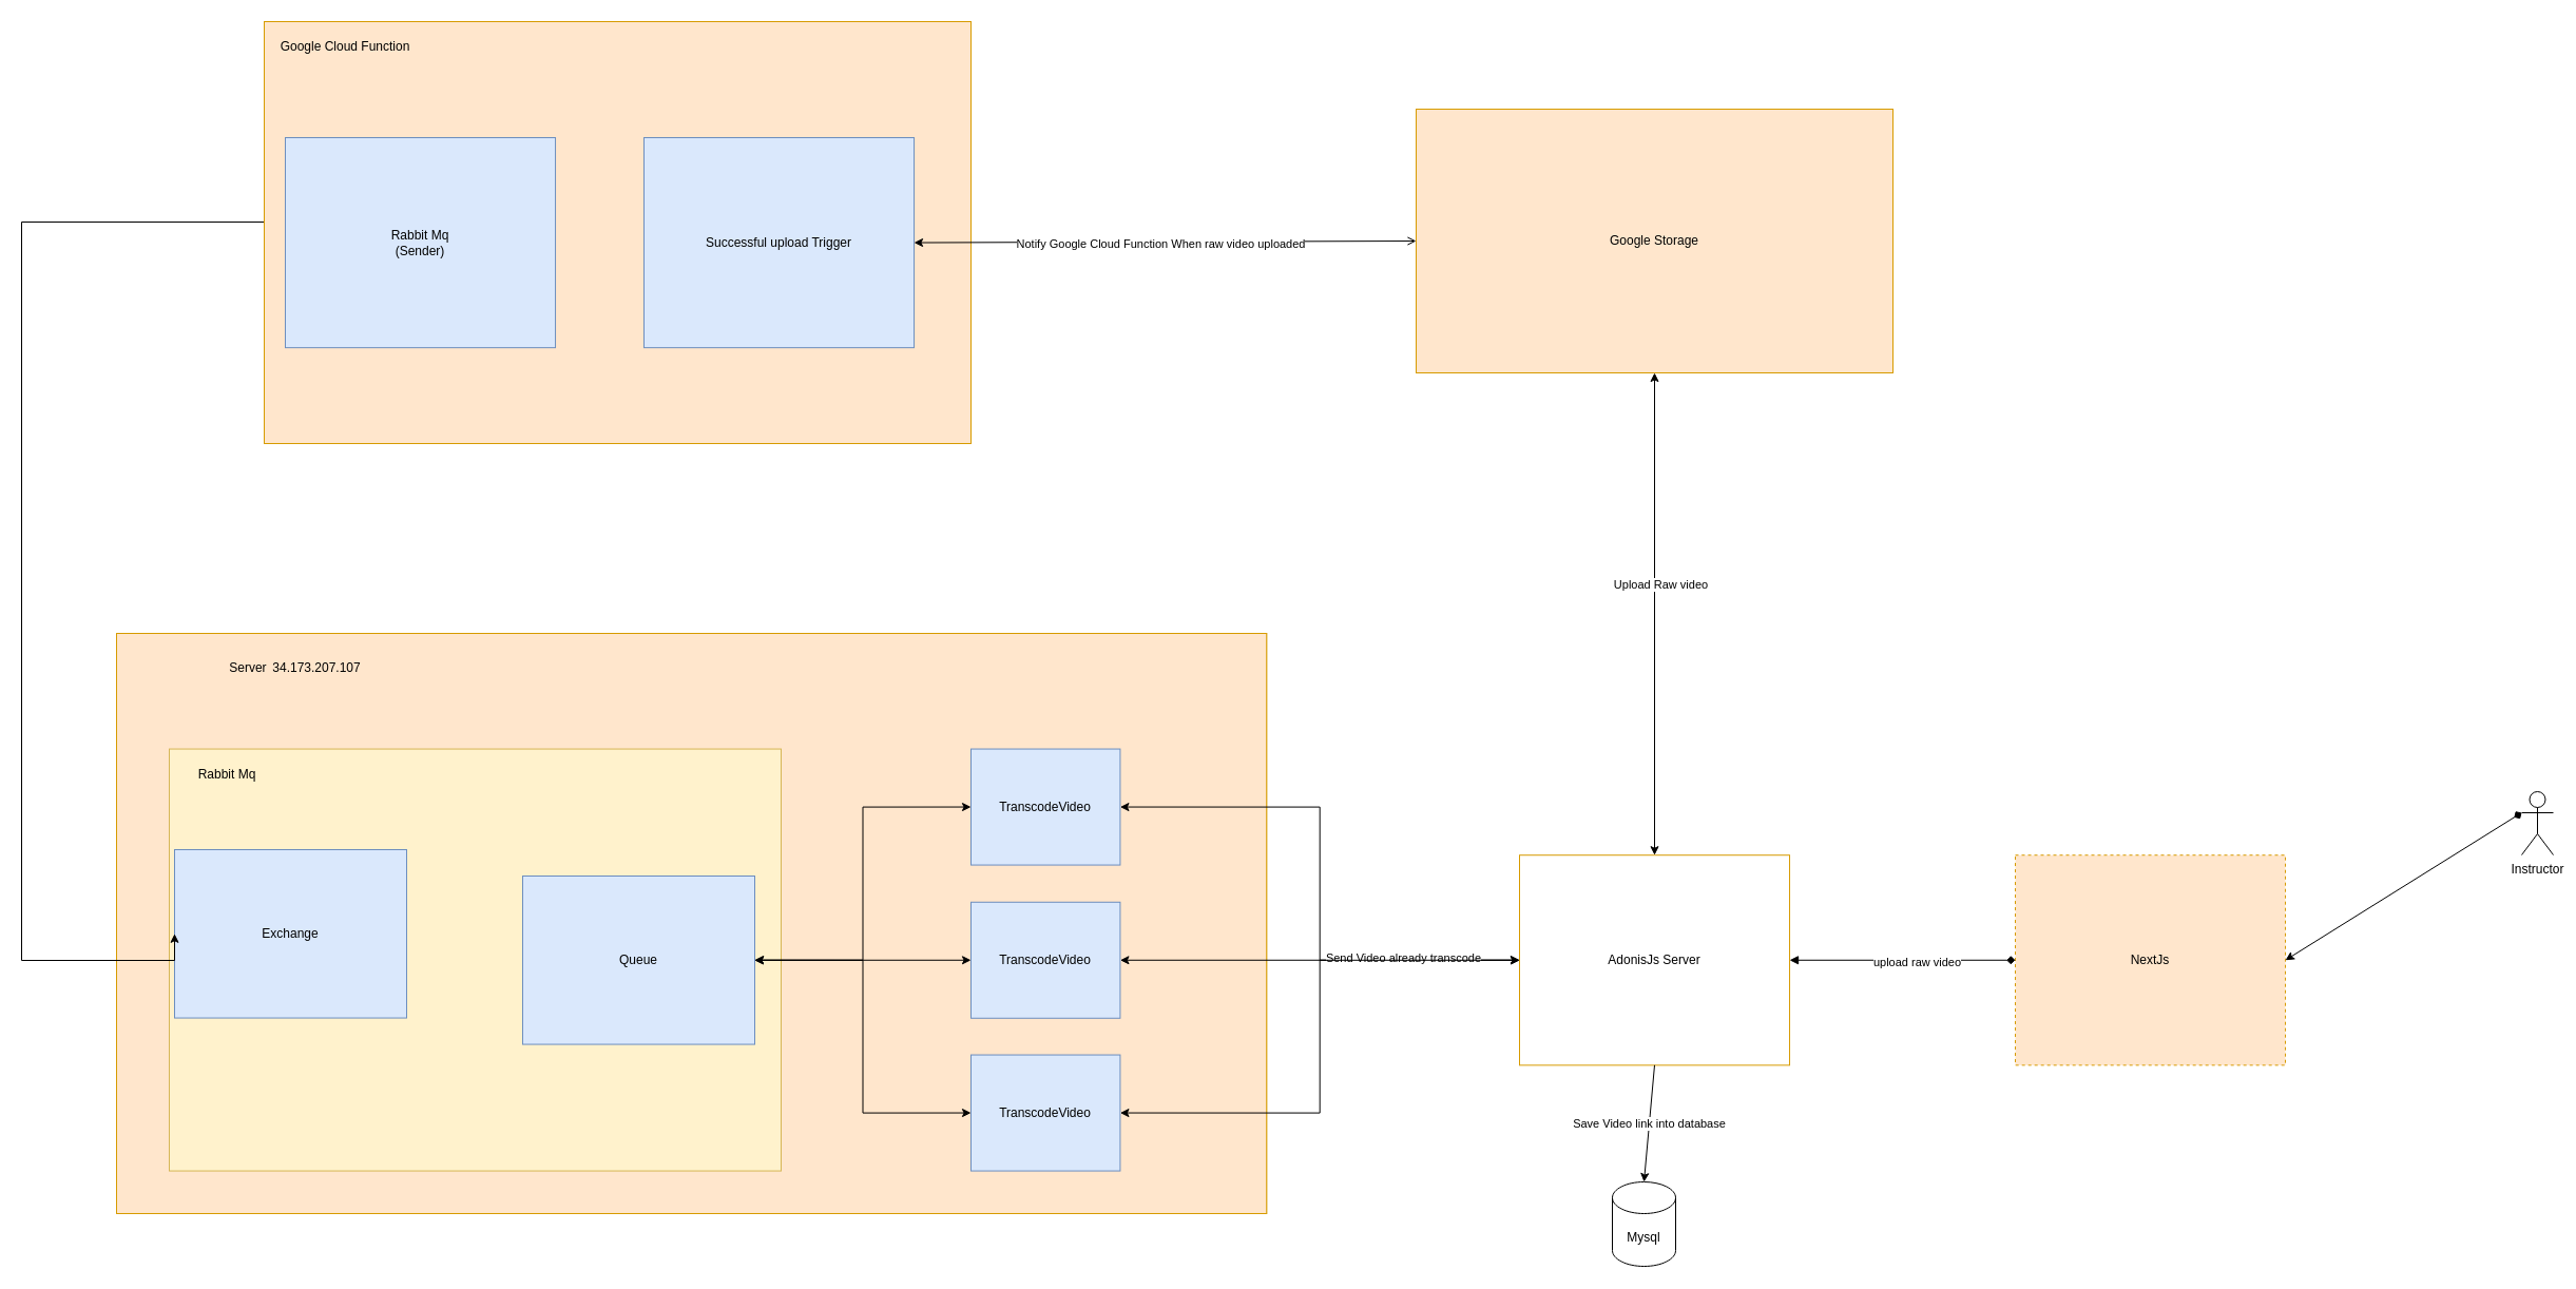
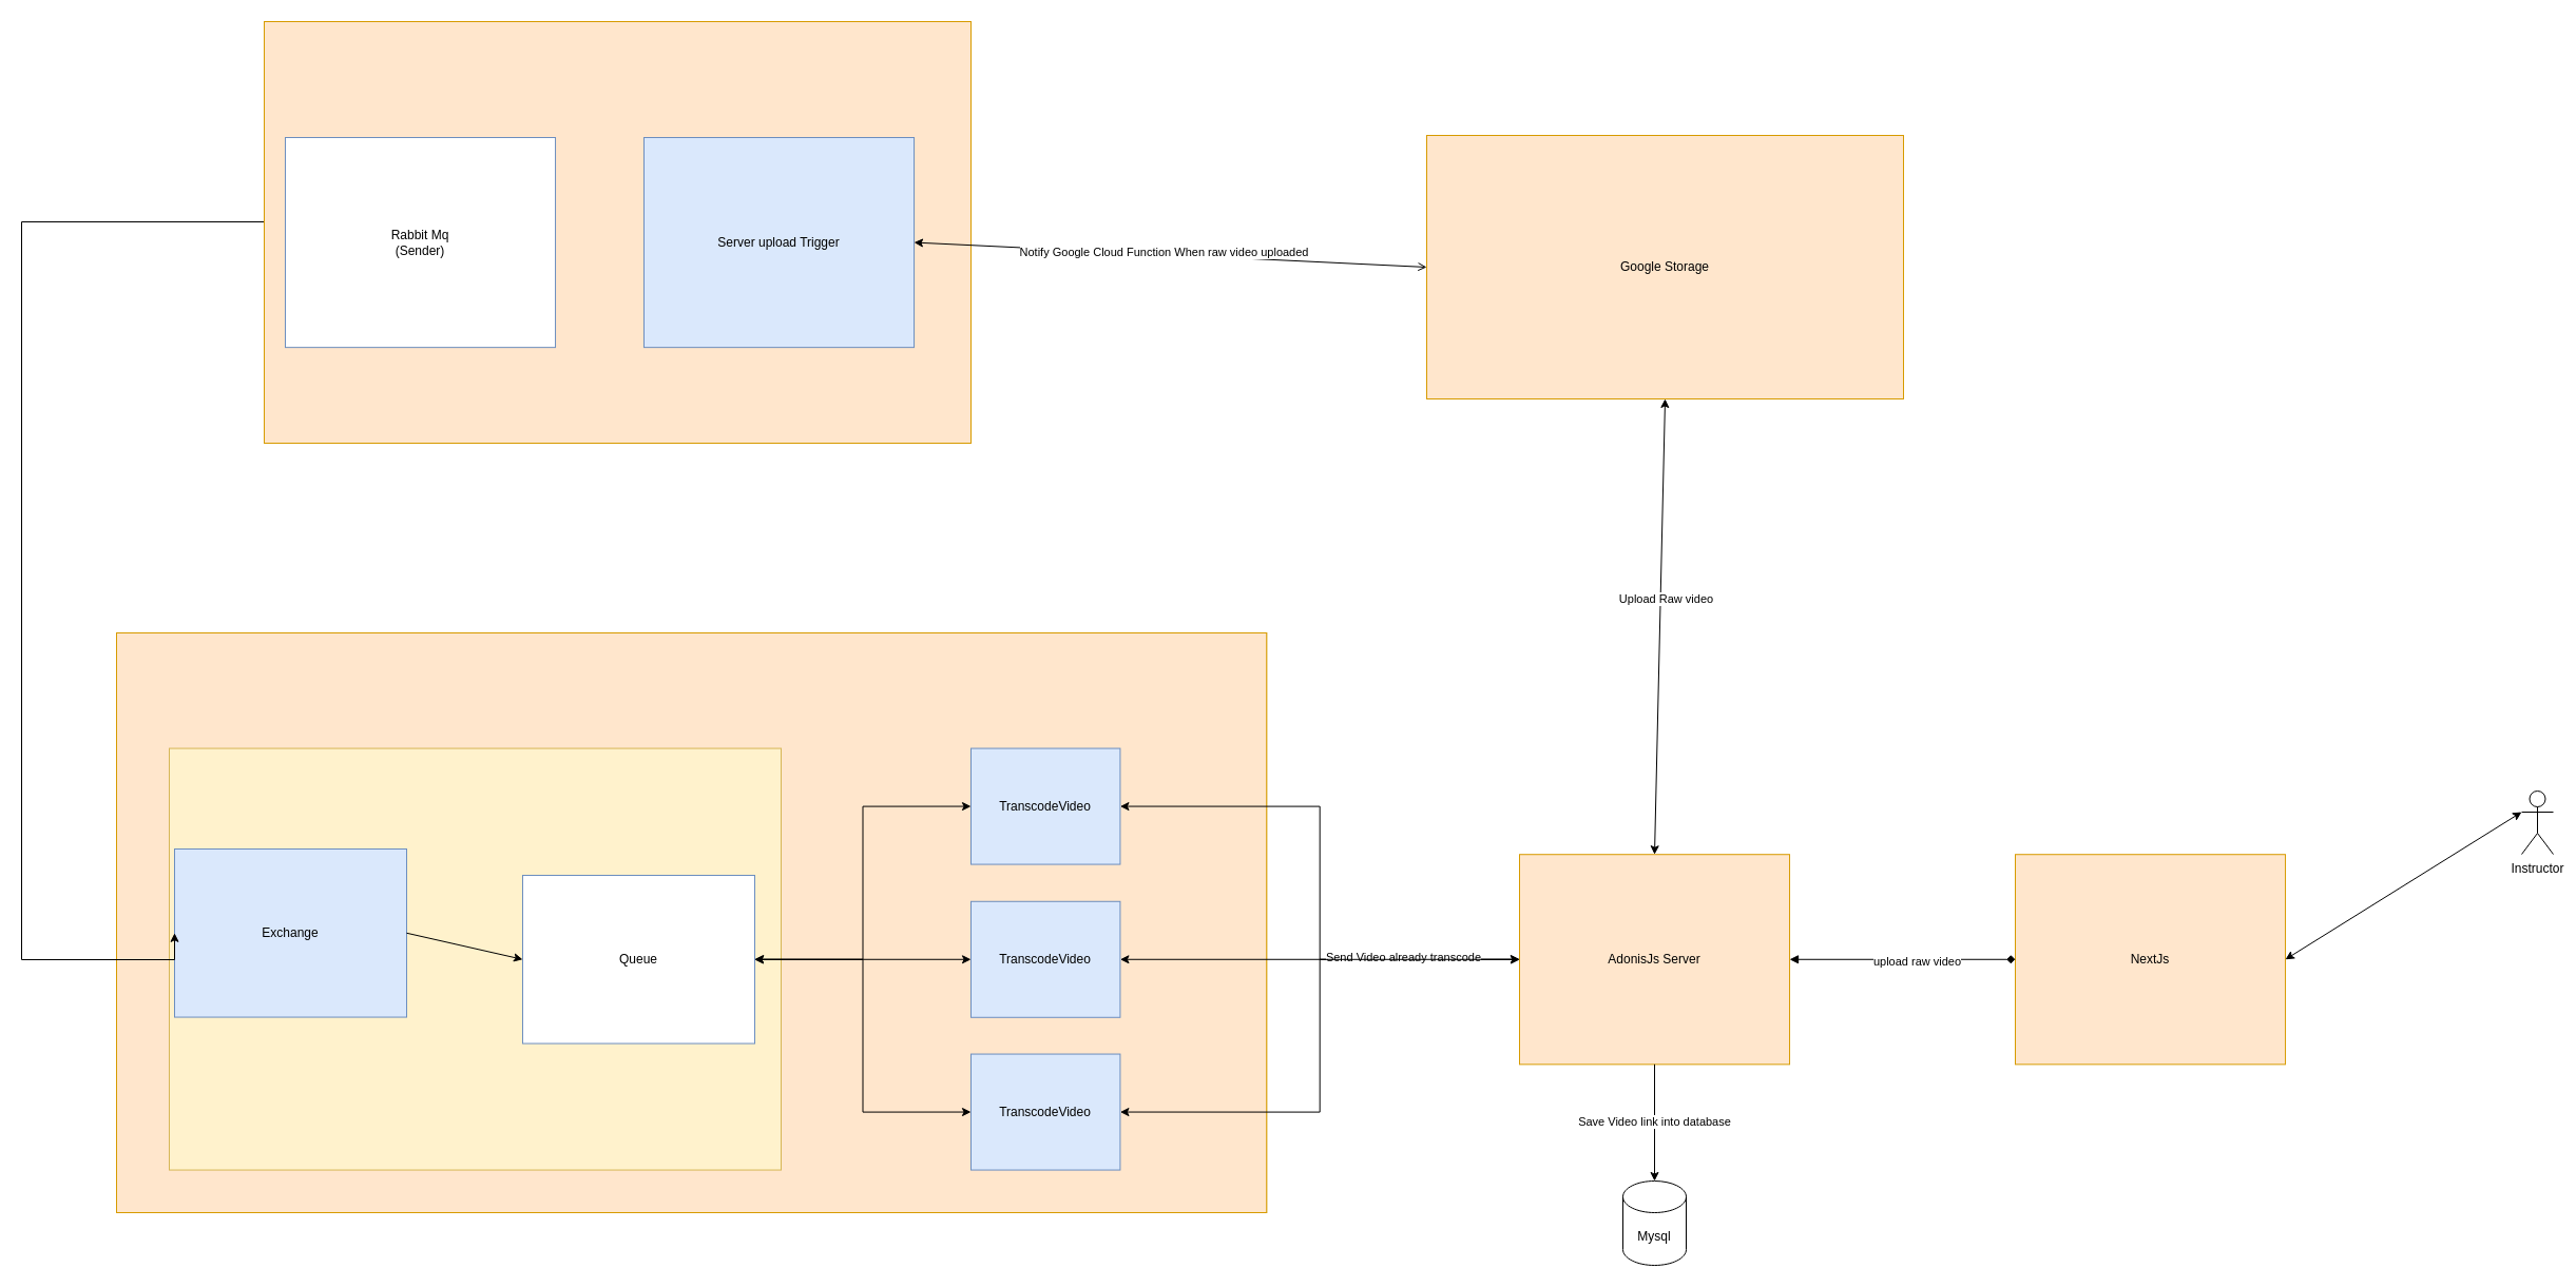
  <mxCell id="0" />
  <mxCell id="1" parent="0" />
  <mxCell id="2" value="" style="group;fillColor=#fff2cc;strokeColor=#d6b656;" connectable="0" vertex="1" parent="1"><mxGeometry x="110" y="600" width="1090.24" height="550" as="geometry" /></mxCell>
  <mxCell id="3" value="" style="rounded=0;whiteSpace=wrap;html=1;fillColor=#ffe6cc;strokeColor=#d79b00;" vertex="1" parent="2"><mxGeometry width="1090.24" height="550" as="geometry" /></mxCell>
- <mxCell id="4" value="Server&amp;nbsp;&lt;span style=&quot;text-indent: -18pt;&quot; lang=&quot;EN-US&quot;&gt;&lt;span style=&quot;font-stretch: normal; font-size: 7pt; line-height: normal; font-family: &amp;quot;Times New Roman&amp;quot;; font-size-adjust: none; font-kerning: auto; font-variant-alternates: normal; font-variant-ligatures: normal; font-variant-numeric: normal; font-variant-east-asian: normal; font-variant-position: normal; font-feature-settings: normal; font-optical-sizing: auto; font-variation-settings: normal;&quot;&gt;&amp;nbsp;&lt;/span&gt;&lt;/span&gt;&lt;span style=&quot;text-indent: -18pt;&quot; lang=&quot;EN-US&quot;&gt;34.173.207.107&lt;/span&gt;" style="text;html=1;strokeColor=none;fillColor=none;align=center;verticalAlign=middle;whiteSpace=wrap;rounded=0;" vertex="1" parent="2"><mxGeometry x="29.4" y="18.97" width="280.6" height="28.45" as="geometry" /></mxCell>
  <mxCell id="5" value="TranscodeVideo" style="rounded=0;whiteSpace=wrap;html=1;fillColor=#dae8fc;strokeColor=#6c8ebf;" vertex="1" parent="2"><mxGeometry x="810" y="399.56" width="141.43" height="110" as="geometry" /></mxCell>
  <mxCell id="6" value="" style="group" connectable="0" vertex="1" parent="2"><mxGeometry x="50" y="109.56" width="580" height="400" as="geometry" /></mxCell>
  <mxCell id="7" value="&amp;nbsp;" style="rounded=0;whiteSpace=wrap;html=1;fillColor=#fff2cc;strokeColor=#d6b656;" vertex="1" parent="6"><mxGeometry width="580" height="400" as="geometry" /></mxCell>
- <mxCell id="8" value="Rabbit Mq" style="text;html=1;strokeColor=none;fillColor=none;align=center;verticalAlign=middle;whiteSpace=wrap;rounded=0;" vertex="1" parent="6"><mxGeometry x="20" y="13.79" width="70" height="20.69" as="geometry" /></mxCell>
  <mxCell id="9" value="Exchange" style="rounded=0;whiteSpace=wrap;html=1;fillColor=#dae8fc;strokeColor=#6c8ebf;" vertex="1" parent="6"><mxGeometry x="5" y="95.44" width="220" height="159.56" as="geometry" /></mxCell>
- <mxCell id="10" value="Queue" style="rounded=0;whiteSpace=wrap;html=1;fillColor=#dae8fc;strokeColor=#6c8ebf;" vertex="1" parent="6"><mxGeometry x="335" y="120.44" width="220" height="159.56" as="geometry" /></mxCell>
+ <mxCell id="10" value="Queue" style="rounded=0;whiteSpace=wrap;html=1;fillColor=#ffffff;strokeColor=#6c8ebf;" vertex="1" parent="6"><mxGeometry x="335" y="120.44" width="220" height="159.56" as="geometry" /></mxCell>
+ <mxCell id="11" value="" style="endArrow=classic;html=1;rounded=0;exitX=1;exitY=0.5;exitDx=0;exitDy=0;entryX=0;entryY=0.5;entryDx=0;entryDy=0;" edge="1" parent="6" source="9" target="10"><mxGeometry width="50" height="50" relative="1" as="geometry"><mxPoint x="520" y="570.44" as="sourcePoint" /><mxPoint x="570" y="520.44" as="targetPoint" /></mxGeometry></mxCell>
  <mxCell id="12" value="TranscodeVideo" style="rounded=0;whiteSpace=wrap;html=1;fillColor=#dae8fc;strokeColor=#6c8ebf;" vertex="1" parent="2"><mxGeometry x="810" y="254.78" width="141.43" height="110" as="geometry" /></mxCell>
  <mxCell id="13" value="TranscodeVideo" style="rounded=0;whiteSpace=wrap;html=1;fillColor=#dae8fc;strokeColor=#6c8ebf;" vertex="1" parent="2"><mxGeometry x="810" y="109.56" width="141.43" height="110" as="geometry" /></mxCell>
  <mxCell id="14" value="" style="endArrow=classic;startArrow=classic;html=1;rounded=0;exitX=1;exitY=0.5;exitDx=0;exitDy=0;entryX=0;entryY=0.5;entryDx=0;entryDy=0;edgeStyle=orthogonalEdgeStyle;" edge="1" parent="2" source="10" target="13"><mxGeometry width="50" height="50" relative="1" as="geometry"><mxPoint x="680" y="260" as="sourcePoint" /><mxPoint x="730" y="210" as="targetPoint" /></mxGeometry></mxCell>
  <mxCell id="15" value="" style="endArrow=classic;startArrow=classic;html=1;rounded=0;exitX=1;exitY=0.5;exitDx=0;exitDy=0;entryX=0;entryY=0.5;entryDx=0;entryDy=0;edgeStyle=orthogonalEdgeStyle;" edge="1" parent="2" source="10" target="12"><mxGeometry width="50" height="50" relative="1" as="geometry"><mxPoint x="740" y="400" as="sourcePoint" /><mxPoint x="790" y="350" as="targetPoint" /></mxGeometry></mxCell>
  <mxCell id="16" value="" style="endArrow=classic;startArrow=classic;html=1;rounded=0;exitX=1;exitY=0.5;exitDx=0;exitDy=0;entryX=0;entryY=0.5;entryDx=0;entryDy=0;edgeStyle=orthogonalEdgeStyle;" edge="1" parent="2" source="10" target="5"><mxGeometry width="50" height="50" relative="1" as="geometry"><mxPoint x="730" y="450" as="sourcePoint" /><mxPoint x="780" y="400" as="targetPoint" /></mxGeometry></mxCell>
  <mxCell id="17" value="" style="endArrow=classic;html=1;rounded=0;exitX=0;exitY=0.5;exitDx=0;exitDy=0;entryX=0;entryY=0.5;entryDx=0;entryDy=0;edgeStyle=orthogonalEdgeStyle;" edge="1" parent="1" source="28" target="9"><mxGeometry width="50" height="50" relative="1" as="geometry"><mxPoint x="-323.962" y="909.564" as="sourcePoint" /><mxPoint x="-50" y="870" as="targetPoint" /><Array as="points"><mxPoint x="20" y="210" /><mxPoint x="20" y="910" /></Array></mxGeometry></mxCell>
- <mxCell id="18" value="AdonisJs Server" style="rounded=0;whiteSpace=wrap;html=1;fillColor=#ffffff;strokeColor=#d79b00;" vertex="1" parent="1"><mxGeometry x="1439.997" y="810.215" width="256.034" height="199.138" as="geometry" /></mxCell>
+ <mxCell id="18" value="AdonisJs Server" style="rounded=0;whiteSpace=wrap;html=1;fillColor=#ffe6cc;strokeColor=#d79b00;" vertex="1" parent="1"><mxGeometry x="1439.997" y="810.215" width="256.034" height="199.138" as="geometry" /></mxCell>
  <mxCell id="19" value="" style="endArrow=classic;startArrow=classic;html=1;rounded=0;exitX=1;exitY=0.5;exitDx=0;exitDy=0;entryX=0;entryY=0.5;entryDx=0;entryDy=0;edgeStyle=orthogonalEdgeStyle;" edge="1" parent="1" source="5" target="18"><mxGeometry width="50" height="50" relative="1" as="geometry"><mxPoint x="1160" y="1250" as="sourcePoint" /><mxPoint x="1210" y="1200" as="targetPoint" /></mxGeometry></mxCell>
  <mxCell id="20" value="" style="endArrow=classic;startArrow=classic;html=1;rounded=0;exitX=1;exitY=0.5;exitDx=0;exitDy=0;entryX=0;entryY=0.5;entryDx=0;entryDy=0;" edge="1" parent="1" source="12" target="18"><mxGeometry width="50" height="50" relative="1" as="geometry"><mxPoint x="1330" y="710" as="sourcePoint" /><mxPoint x="1380" y="660" as="targetPoint" /></mxGeometry></mxCell>
  <mxCell id="21" value="Send Video already transcode" style="edgeLabel;html=1;align=center;verticalAlign=middle;resizable=0;points=[];" vertex="1" connectable="0" parent="20"><mxGeometry x="0.418" y="2" relative="1" as="geometry"><mxPoint as="offset" /></mxGeometry></mxCell>
  <mxCell id="22" value="" style="endArrow=classic;startArrow=classic;html=1;rounded=0;exitX=1;exitY=0.5;exitDx=0;exitDy=0;entryX=0;entryY=0.5;entryDx=0;entryDy=0;edgeStyle=orthogonalEdgeStyle;" edge="1" parent="1" source="13" target="18"><mxGeometry width="50" height="50" relative="1" as="geometry"><mxPoint x="1400" y="710" as="sourcePoint" /><mxPoint x="1450" y="660" as="targetPoint" /></mxGeometry></mxCell>
- <mxCell id="23" value="Mysql" style="shape=cylinder3;whiteSpace=wrap;html=1;boundedLbl=1;backgroundOutline=1;size=15;" vertex="1" parent="1"><mxGeometry x="1528.01" y="1120" width="60" height="80" as="geometry" /></mxCell>
+ <mxCell id="23" value="Mysql" style="shape=cylinder3;whiteSpace=wrap;html=1;boundedLbl=1;backgroundOutline=1;size=15;" vertex="1" parent="1"><mxGeometry x="1538.01" y="1120" width="60" height="80" as="geometry" /></mxCell>
  <mxCell id="24" value="Save Video link into database" style="endArrow=classic;html=1;rounded=0;exitX=0.5;exitY=1;exitDx=0;exitDy=0;entryX=0.5;entryY=0;entryDx=0;entryDy=0;entryPerimeter=0;" edge="1" parent="1" source="18" target="23"><mxGeometry width="50" height="50" relative="1" as="geometry"><mxPoint x="1580" y="1110" as="sourcePoint" /><mxPoint x="1630" y="1060" as="targetPoint" /></mxGeometry></mxCell>
  <mxCell id="25" value="Instructor" style="shape=umlActor;verticalLabelPosition=bottom;verticalAlign=top;html=1;" vertex="1" parent="1"><mxGeometry x="2390" y="750" width="30" height="60" as="geometry" /></mxCell>
- <mxCell id="26" value="NextJs" style="rounded=0;whiteSpace=wrap;html=1;fillColor=#ffe6cc;strokeColor=#d79b00;dashed=1;" vertex="1" parent="1"><mxGeometry x="1909.997" y="810.215" width="256.034" height="199.138" as="geometry" /></mxCell>
+ <mxCell id="26" value="NextJs" style="rounded=0;whiteSpace=wrap;html=1;fillColor=#ffe6cc;strokeColor=#d79b00;" vertex="1" parent="1"><mxGeometry x="1909.997" y="810.215" width="256.034" height="199.138" as="geometry" /></mxCell>
  <mxCell id="27" value="" style="group;fillColor=#ffe6cc;strokeColor=#d79b00;" connectable="0" vertex="1" parent="1"><mxGeometry x="250" y="20" width="670" height="400" as="geometry" /></mxCell>
  <mxCell id="28" value="" style="rounded=0;whiteSpace=wrap;html=1;fillColor=#ffe6cc;strokeColor=#d79b00;" vertex="1" parent="27"><mxGeometry width="670" height="400" as="geometry" /></mxCell>
- <mxCell id="29" value="Google Cloud Function" style="text;html=1;strokeColor=none;fillColor=none;align=center;verticalAlign=middle;whiteSpace=wrap;rounded=0;" vertex="1" parent="27"><mxGeometry x="13.75" y="13.79" width="126.25" height="20.69" as="geometry" /></mxCell>
- <mxCell id="30" value="Rabbit Mq&lt;br&gt;(Sender)" style="rounded=0;whiteSpace=wrap;html=1;fillColor=#dae8fc;strokeColor=#6c8ebf;" vertex="1" parent="27"><mxGeometry x="20.004" y="109.995" width="256.034" height="199.138" as="geometry" /></mxCell>
- <mxCell id="31" value="Successful upload Trigger" style="rounded=0;whiteSpace=wrap;html=1;fillColor=#dae8fc;strokeColor=#6c8ebf;" vertex="1" parent="27"><mxGeometry x="360.004" y="109.995" width="256.034" height="199.138" as="geometry" /></mxCell>
+ <mxCell id="30" value="Rabbit Mq&lt;br&gt;(Sender)" style="rounded=0;whiteSpace=wrap;html=1;fillColor=#ffffff;strokeColor=#6c8ebf;" vertex="1" parent="27"><mxGeometry x="20.004" y="109.995" width="256.034" height="199.138" as="geometry" /></mxCell>
+ <mxCell id="31" value="Server upload Trigger" style="rounded=0;whiteSpace=wrap;html=1;fillColor=#dae8fc;strokeColor=#6c8ebf;" vertex="1" parent="27"><mxGeometry x="360.004" y="109.995" width="256.034" height="199.138" as="geometry" /></mxCell>
  <mxCell id="32" value="" style="endArrow=diamond;startArrow=block;endFill=1;startFill=1;html=1;rounded=0;exitX=1;exitY=0.5;exitDx=0;exitDy=0;entryX=0;entryY=0.5;entryDx=0;entryDy=0;" edge="1" parent="1" source="18" target="26"><mxGeometry width="160" relative="1" as="geometry"><mxPoint x="1710" y="908.78" as="sourcePoint" /><mxPoint x="1870" y="908.78" as="targetPoint" /></mxGeometry></mxCell>
  <mxCell id="33" value="upload raw video" style="edgeLabel;html=1;align=center;verticalAlign=middle;resizable=0;points=[];" vertex="1" connectable="0" parent="32"><mxGeometry x="0.117" y="-2" relative="1" as="geometry"><mxPoint as="offset" /></mxGeometry></mxCell>
- <mxCell id="34" value="Google Storage" style="rounded=0;whiteSpace=wrap;html=1;fillColor=#ffe6cc;strokeColor=#d79b00;" vertex="1" parent="1"><mxGeometry x="1342.01" y="103" width="451.99" height="250" as="geometry" /></mxCell>
+ <mxCell id="34" value="Google Storage" style="rounded=0;whiteSpace=wrap;html=1;fillColor=#ffe6cc;strokeColor=#d79b00;" vertex="1" parent="1"><mxGeometry x="1352.01" y="128" width="451.99" height="250" as="geometry" /></mxCell>
  <mxCell id="35" value="" style="endArrow=classic;startArrow=classic;html=1;rounded=0;entryX=0.5;entryY=1;entryDx=0;entryDy=0;exitX=0.5;exitY=0;exitDx=0;exitDy=0;" edge="1" parent="1" source="18" target="34"><mxGeometry width="50" height="50" relative="1" as="geometry"><mxPoint x="1540" y="610" as="sourcePoint" /><mxPoint x="1590" y="560" as="targetPoint" /></mxGeometry></mxCell>
  <mxCell id="36" value="Upload Raw video" style="edgeLabel;html=1;align=center;verticalAlign=middle;resizable=0;points=[];" vertex="1" connectable="0" parent="35"><mxGeometry x="0.123" y="-5" relative="1" as="geometry"><mxPoint as="offset" /></mxGeometry></mxCell>
  <mxCell id="37" value="" style="endArrow=open;startArrow=classic;html=1;rounded=0;exitX=1;exitY=0.5;exitDx=0;exitDy=0;entryX=0;entryY=0.5;entryDx=0;entryDy=0;" edge="1" parent="1" source="31" target="34"><mxGeometry width="50" height="50" relative="1" as="geometry"><mxPoint x="970" y="210" as="sourcePoint" /><mxPoint x="1110" y="140" as="targetPoint" /></mxGeometry></mxCell>
  <mxCell id="38" value="Notify Google Cloud Function When raw video uploaded" style="edgeLabel;html=1;align=center;verticalAlign=middle;resizable=0;points=[];" vertex="1" connectable="0" parent="37"><mxGeometry x="-0.288" y="-3" relative="1" as="geometry"><mxPoint x="64" y="-2" as="offset" /></mxGeometry></mxCell>
- <mxCell id="39" value="" style="endArrow=diamond;startArrow=classic;html=1;rounded=0;exitX=1;exitY=0.5;exitDx=0;exitDy=0;entryX=0;entryY=0.333;entryDx=0;entryDy=0;entryPerimeter=0;" edge="1" parent="1" source="26" target="25"><mxGeometry width="50" height="50" relative="1" as="geometry"><mxPoint x="2250" y="850" as="sourcePoint" /><mxPoint x="2300" y="800" as="targetPoint" /></mxGeometry></mxCell>
+ <mxCell id="39" value="" style="endArrow=classic;startArrow=classic;html=1;rounded=0;exitX=1;exitY=0.5;exitDx=0;exitDy=0;entryX=0;entryY=0.333;entryDx=0;entryDy=0;entryPerimeter=0;" edge="1" parent="1" source="26" target="25"><mxGeometry width="50" height="50" relative="1" as="geometry"><mxPoint x="2250" y="850" as="sourcePoint" /><mxPoint x="2300" y="800" as="targetPoint" /></mxGeometry></mxCell>
